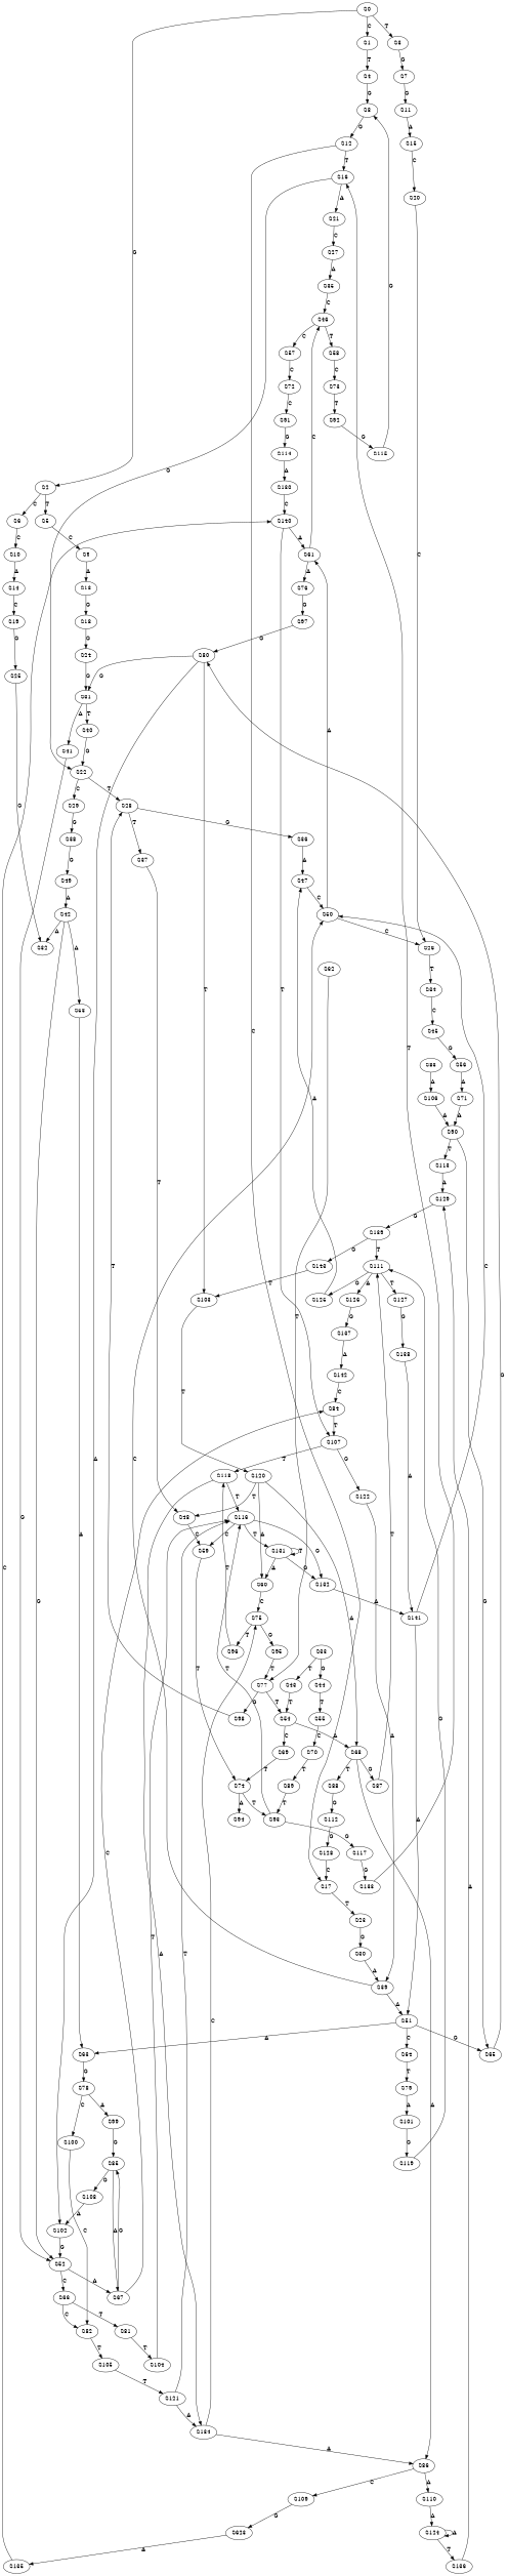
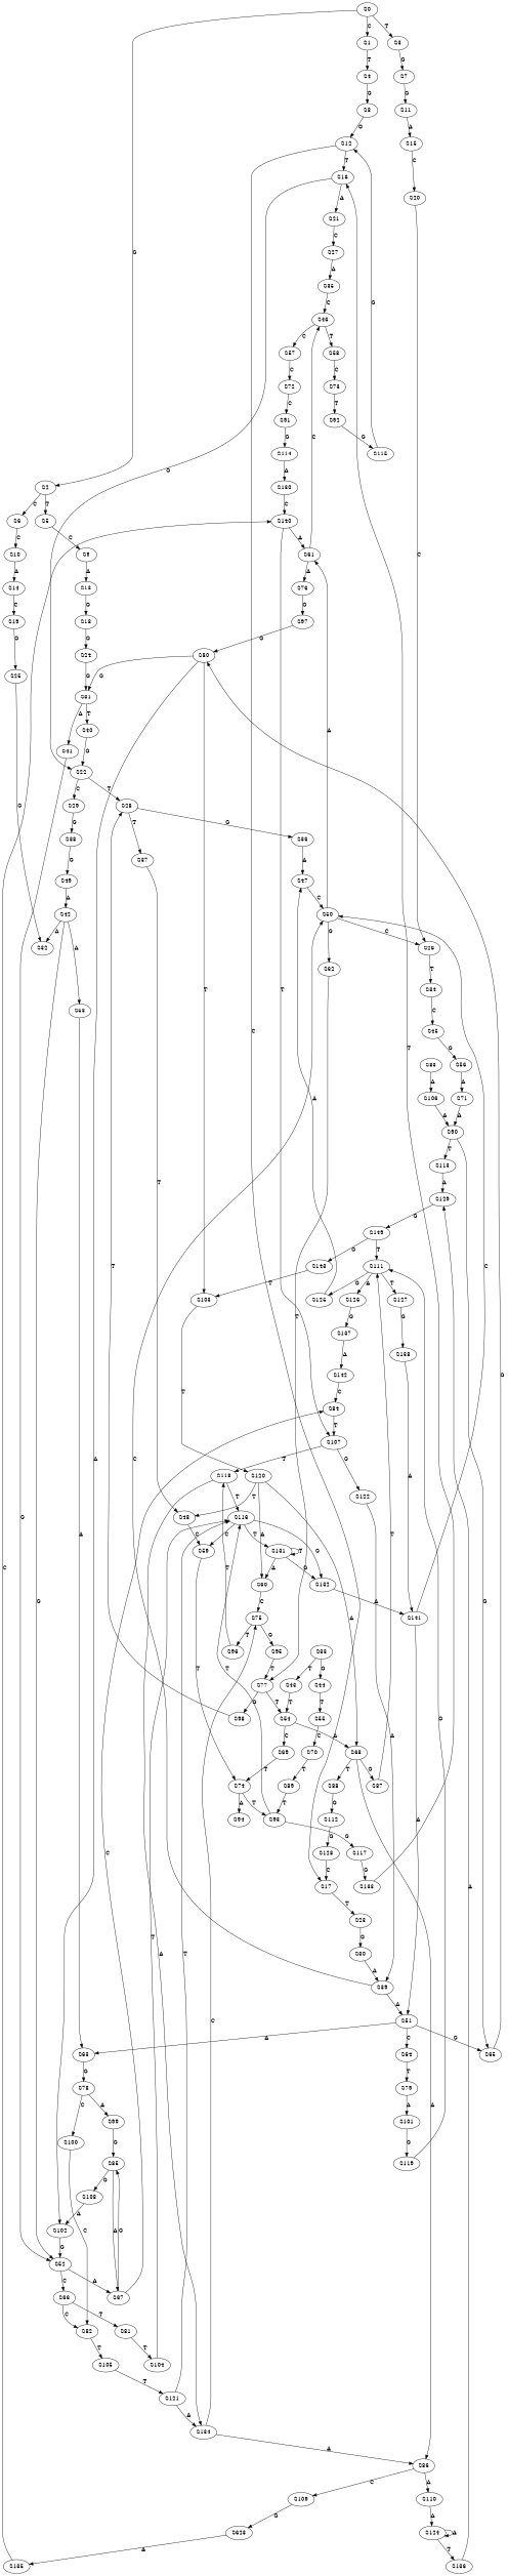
  strict digraph {
    S0
    S1
    S2
    S3
    S4
    S5
    S6
    S7
    S8
    S9
    S10
    S11
    S12
    S13
    S14
    S15
    S16
    S17
    S18
    S19
    S20
    S21
    S22
    S23
    S24
    S25
    S26
    S27
    S28
    S29
    S30
    S31
    S32
    S34
    S35
    S36
    S37
    S38
    S39
    S40
    S41
    S33
    S43
    S44
    S45
    S46
    S47
    S48
    S49
    S50
    S51
    S52
    S42
    S53
    S54
    S55
    S56
    S57
    S58
    S59
    S61
    S62
    S63
    S64
    S65
    S66
    S67
    S68
    S69
    S70
    S71
    S72
    S73
    S74
    S60
    S75
    S76
    S77
    S78
    S79
    S80
    S81
    S82
    S84
    S85
    S86
    S87
    S88
    S89
    S90
    S91
    S92
    S93
    S94
    S95
    S96
    S97
    S98
    S99
    S100
    S101
    S102
    S103
    S104
    S105
    S83
    S106
    S107
    S108
    S109
    S110
    S111
    S112
    S113
    S114
    S115
    S116
    S117
    S118
    S119
    S120
    S121
    S122
    n124 [label=S623]
    S124
    S125
    S126
    S127
    S128
    S129
    S130
    S131
    S132
    S133
    S134
    S135
    S136
    S137
    S138
-   S139
+   S139 [label=S149]
    S140
    S141
    S142
    S143
    S0 -> S1 [label=C]
    S0 -> S2 [label=G]
    S0 -> S3 [label=T]
    S1 -> S4 [label=T]
    S2 -> S5 [label=T]
    S2 -> S6 [label=C]
    S3 -> S7 [label=G]
    S4 -> S8 [label=G]
    S5 -> S9 [label=C]
    S6 -> S10 [label=C]
    S7 -> S11 [label=G]
    S8 -> S12 [label=G]
    S9 -> S13 [label=A]
    S10 -> S14 [label=A]
    S11 -> S15 [label=A]
    S12 -> S16 [label=T]
    S12 -> S17 [label=C]
    S13 -> S18 [label=G]
    S14 -> S19 [label=C]
    S15 -> S20 [label=C]
    S16 -> S21 [label=A]
    S16 -> S22 [label=G]
    S17 -> S23 [label=T]
    S18 -> S24 [label=G]
    S19 -> S25 [label=G]
    S20 -> S26 [label=C]
    S21 -> S27 [label=C]
    S22 -> S28 [label=T]
    S22 -> S29 [label=C]
    S23 -> S30 [label=G]
    S24 -> S31 [label=G]
    S25 -> S32 [label=G]
    S26 -> S34 [label=T]
    S27 -> S35 [label=A]
    S28 -> S36 [label=G]
    S28 -> S37 [label=T]
    S29 -> S38 [label=G]
    S30 -> S39 [label=A]
    S31 -> S40 [label=T]
    S31 -> S41 [label=A]
    S34 -> S45 [label=C]
    S35 -> S46 [label=C]
    S36 -> S47 [label=A]
    S37 -> S48 [label=T]
    S38 -> S49 [label=G]
    S39 -> S50 [label=C]
    S39 -> S51 [label=A]
    S40 -> S22 [label=G]
    S41 -> S52 [label=G]
    S33 -> S43 [label=T]
    S33 -> S44 [label=G]
    S43 -> S54 [label=T]
    S44 -> S55 [label=T]
    S45 -> S56 [label=G]
    S46 -> S57 [label=C]
    S46 -> S58 [label=T]
    S47 -> S50 [label=C]
    S48 -> S59 [label=C]
    S49 -> S42 [label=A]
    S50 -> S26 [label=C]
    S50 -> S61 [label=A]
+   S50 -> S62 [label=G]
    S51 -> S63 [label=A]
    S51 -> S64 [label=C]
    S51 -> S65 [label=G]
    S52 -> S66 [label=C]
    S52 -> S67 [label=A]
    S42 -> S32 [label=A]
    S42 -> S52 [label=G]
    S42 -> S53 [label=A]
    S53 -> S63 [label=A]
    S54 -> S68 [label=A]
    S54 -> S69 [label=C]
    S55 -> S70 [label=C]
    S56 -> S71 [label=A]
    S57 -> S72 [label=C]
    S58 -> S73 [label=C]
    S59 -> S74 [label=T]
    S61 -> S46 [label=C]
    S61 -> S76 [label=A]
    S62 -> S77 [label=T]
    S63 -> S78 [label=G]
    S64 -> S79 [label=T]
    S65 -> S80 [label=G]
    S66 -> S81 [label=T]
    S66 -> S82 [label=C]
    S67 -> S84 [label=C]
    S67 -> S85 [label=G]
    S68 -> S86 [label=A]
    S68 -> S87 [label=G]
    S68 -> S88 [label=T]
    S69 -> S74 [label=T]
    S70 -> S89 [label=T]
    S71 -> S90 [label=A]
    S72 -> S91 [label=C]
    S73 -> S92 [label=T]
    S74 -> S93 [label=T]
    S74 -> S94 [label=A]
    S60 -> S75 [label=C]
    S75 -> S95 [label=G]
    S75 -> S96 [label=T]
    S76 -> S97 [label=G]
    S77 -> S54 [label=T]
    S77 -> S98 [label=G]
    S78 -> S99 [label=A]
    S78 -> S100 [label=C]
    S79 -> S101 [label=A]
    S80 -> S31 [label=G]
    S80 -> S102 [label=A]
    S80 -> S103 [label=T]
    S81 -> S104 [label=T]
    S82 -> S105 [label=T]
    S84 -> S107 [label=T]
    S85 -> S67 [label=A]
    S85 -> S108 [label=G]
    S86 -> S109 [label=C]
    S86 -> S110 [label=A]
    S87 -> S111 [label=T]
    S88 -> S112 [label=G]
    S89 -> S93 [label=T]
    S90 -> S65 [label=G]
    S90 -> S113 [label=T]
    S91 -> S114 [label=G]
    S92 -> S115 [label=G]
    S93 -> S116 [label=T]
    S93 -> S117 [label=G]
    S95 -> S77 [label=T]
    S96 -> S118 [label=T]
    S97 -> S80 [label=G]
    S98 -> S28 [label=T]
    S99 -> S85 [label=G]
    S100 -> S82 [label=C]
    S101 -> S119 [label=G]
    S102 -> S52 [label=G]
    S103 -> S120 [label=T]
    S104 -> S116 [label=T]
    S105 -> S121 [label=T]
    S83 -> S106 [label=A]
    S106 -> S90 [label=A]
    S107 -> S118 [label=T]
    S107 -> S122 [label=G]
    S108 -> S102 [label=A]
    S109 -> n124 [label=G]
    S110 -> S124 [label=A]
    S111 -> S125 [label=G]
    S111 -> S126 [label=A]
    S111 -> S127 [label=T]
    S112 -> S128 [label=G]
    S113 -> S129 [label=A]
    S114 -> S130 [label=A]
-   S115 -> S8 [label=G]
+   S115 -> S12 [label=G]
    S116 -> S59 [label=C]
    S116 -> S131 [label=T]
    S116 -> S132 [label=G]
    S117 -> S133 [label=G]
    S118 -> S116 [label=T]
    S118 -> S134 [label=A]
    S119 -> S111 [label=G]
    S120 -> S48 [label=T]
    S120 -> S68 [label=A]
    S120 -> S60 [label=A]
    S121 -> S116 [label=T]
    S121 -> S134 [label=A]
    S122 -> S39 [label=A]
    n124 -> S135 [label=A]
    S124 -> S124 [label=A]
    S124 -> S136 [label=T]
    S125 -> S47 [label=A]
    S126 -> S137 [label=G]
    S127 -> S138 [label=G]
    S128 -> S17 [label=C]
    S129 -> S139 [label=G]
    S130 -> S140 [label=C]
    S131 -> S60 [label=A]
    S131 -> S131 [label=T]
    S131 -> S132 [label=G]
    S132 -> S141 [label=A]
    S133 -> S16 [label=T]
    S134 -> S75 [label=C]
    S134 -> S86 [label=A]
    S135 -> S140 [label=C]
    S136 -> S129 [label=A]
    S137 -> S142 [label=A]
    S138 -> S141 [label=A]
    S139 -> S111 [label=T]
    S139 -> S143 [label=G]
    S140 -> S61 [label=A]
    S140 -> S107 [label=T]
    S141 -> S50 [label=C]
    S141 -> S51 [label=A]
    S142 -> S84 [label=C]
    S143 -> S103 [label=T]
  }
